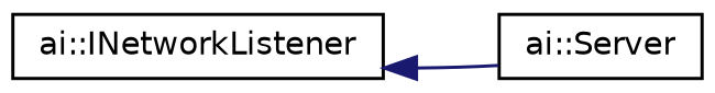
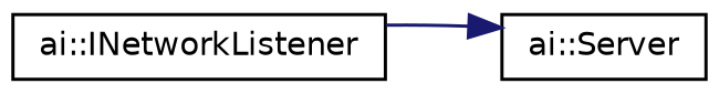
  digraph {
    rankdir=LR
    node [color=black fillcolor=white fontname=Helvetica fontsize=10 shape=record style=filled]
    n1 [height=0.2 label="ai::INetworkListener" width=0.4]
    n2 [height=0.2 label="ai::Server" width=0.4]
-   n1 -> n2 [color=midnightblue dir=back fontname=Helvetica fontsize=10 labelfontname=Helvetica labelfontsize=10 style=solid]
+   n2 -> n1 [color=midnightblue dir=back fontname=Helvetica fontsize=10 labelfontname=Helvetica labelfontsize=10 style=solid]
  }
